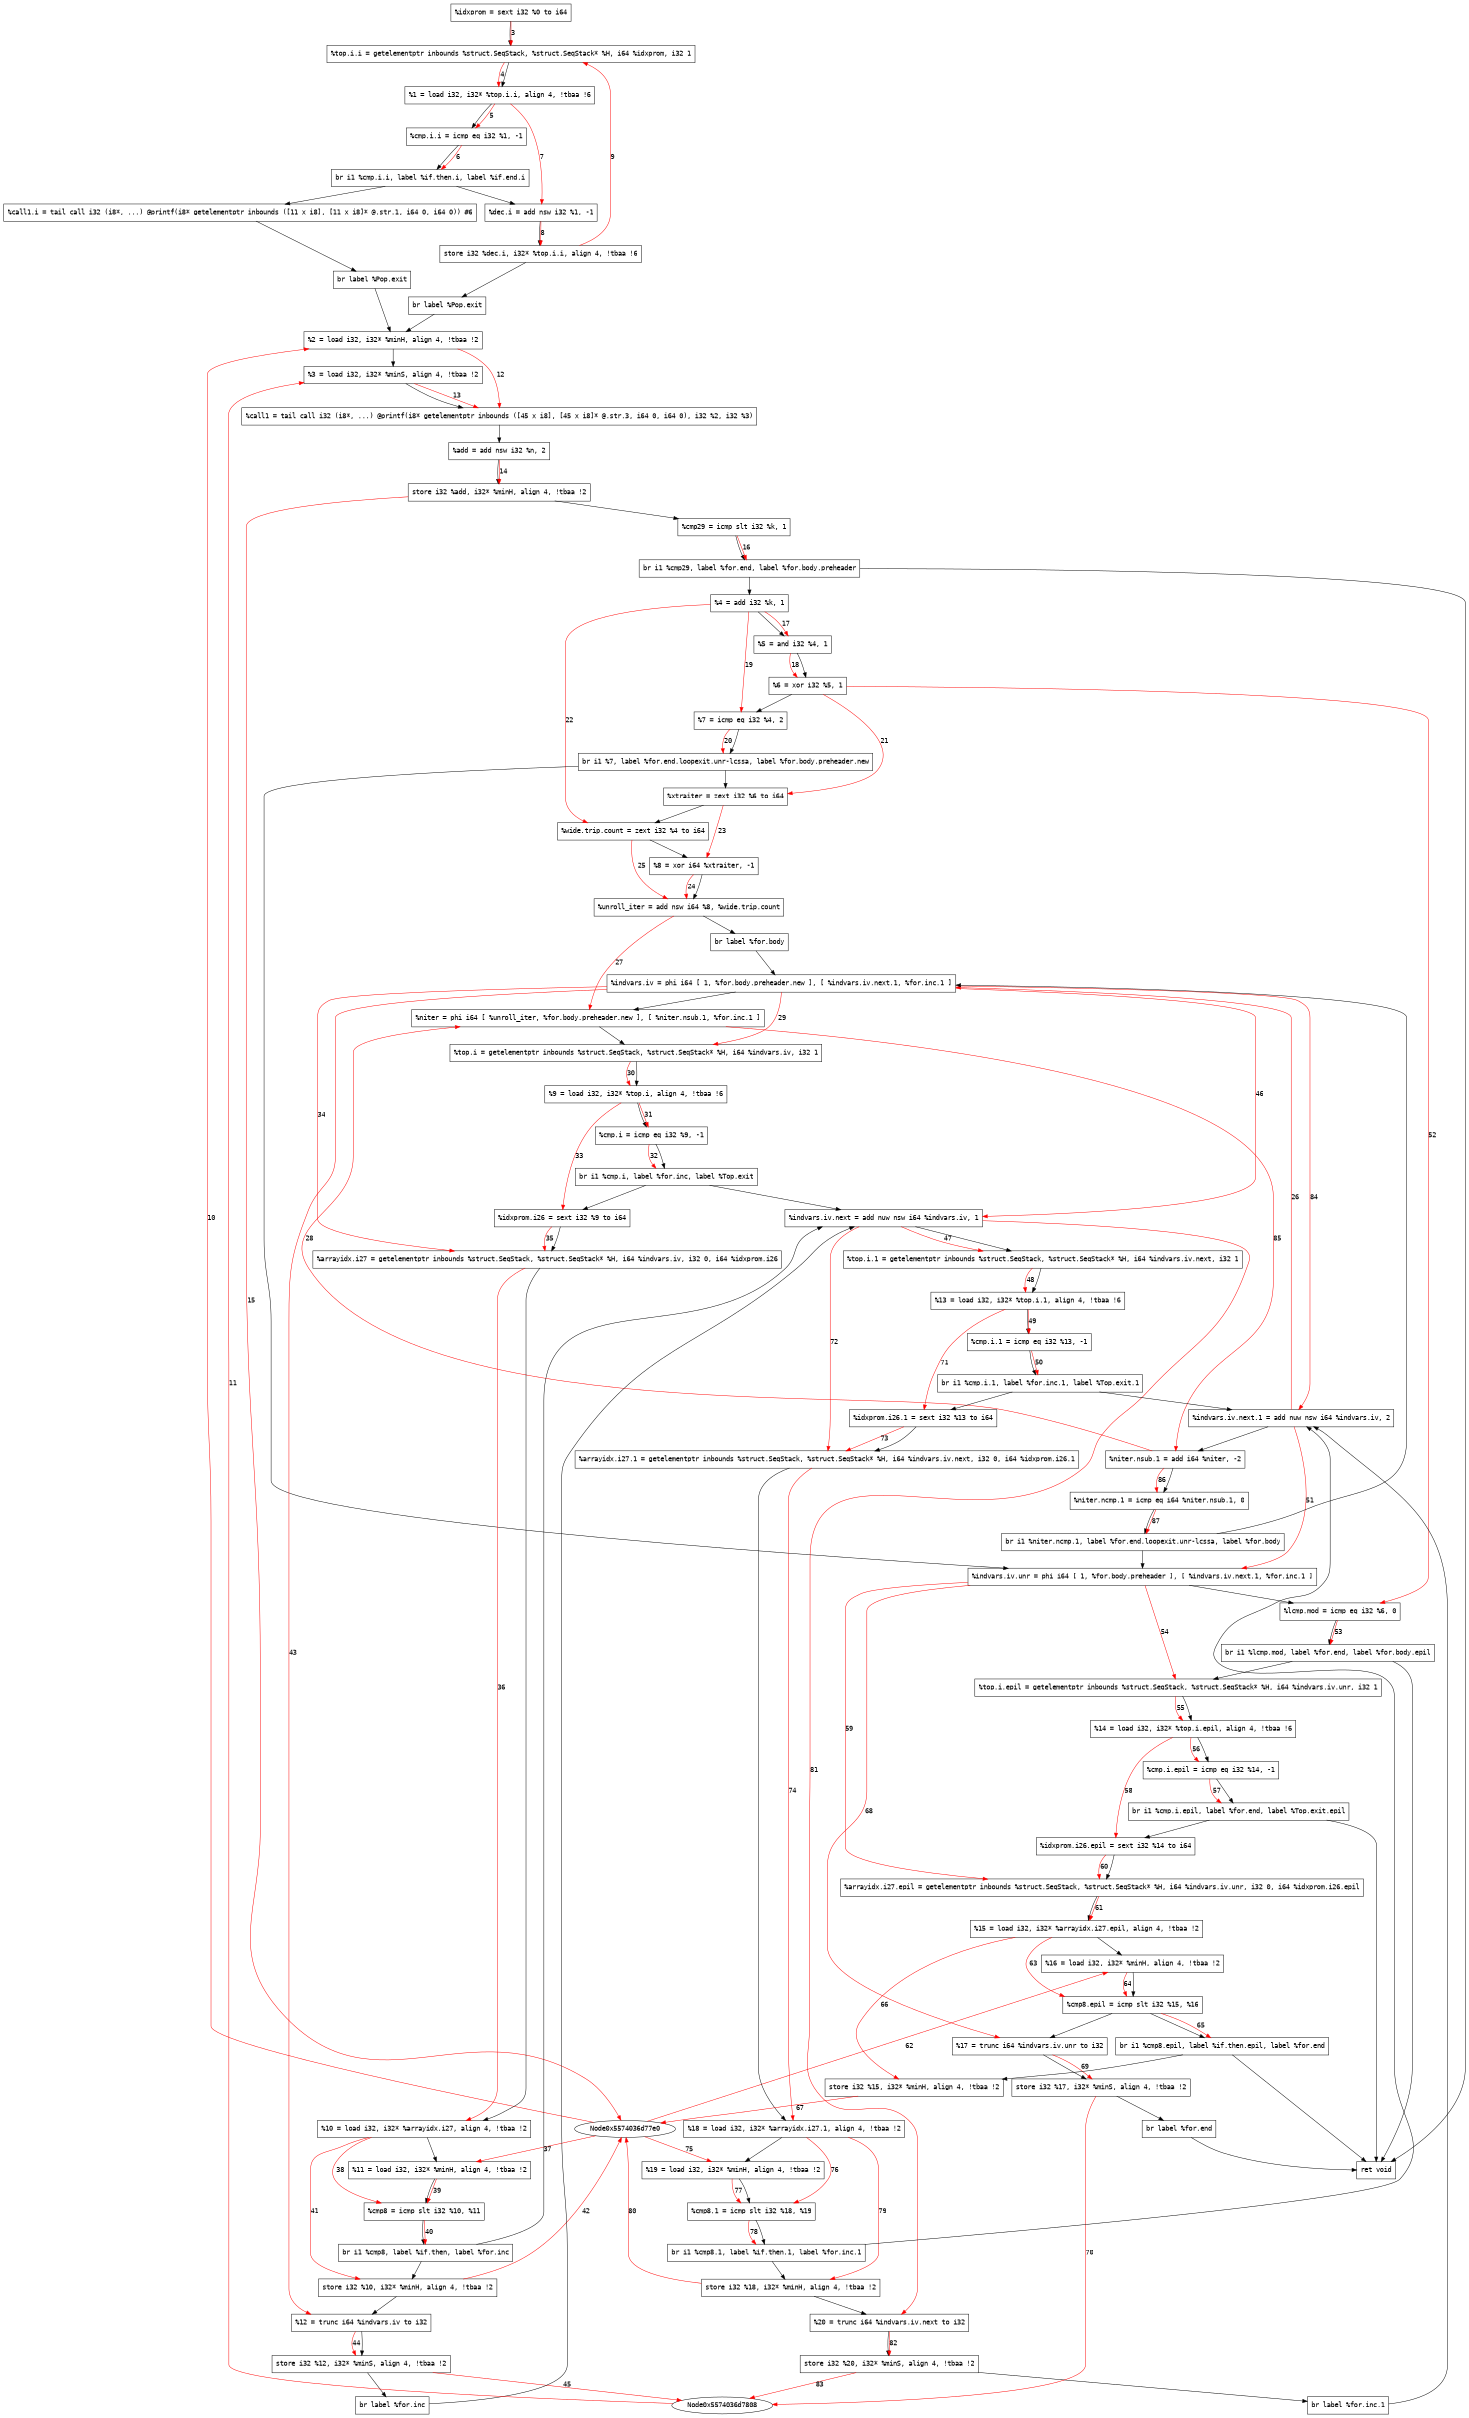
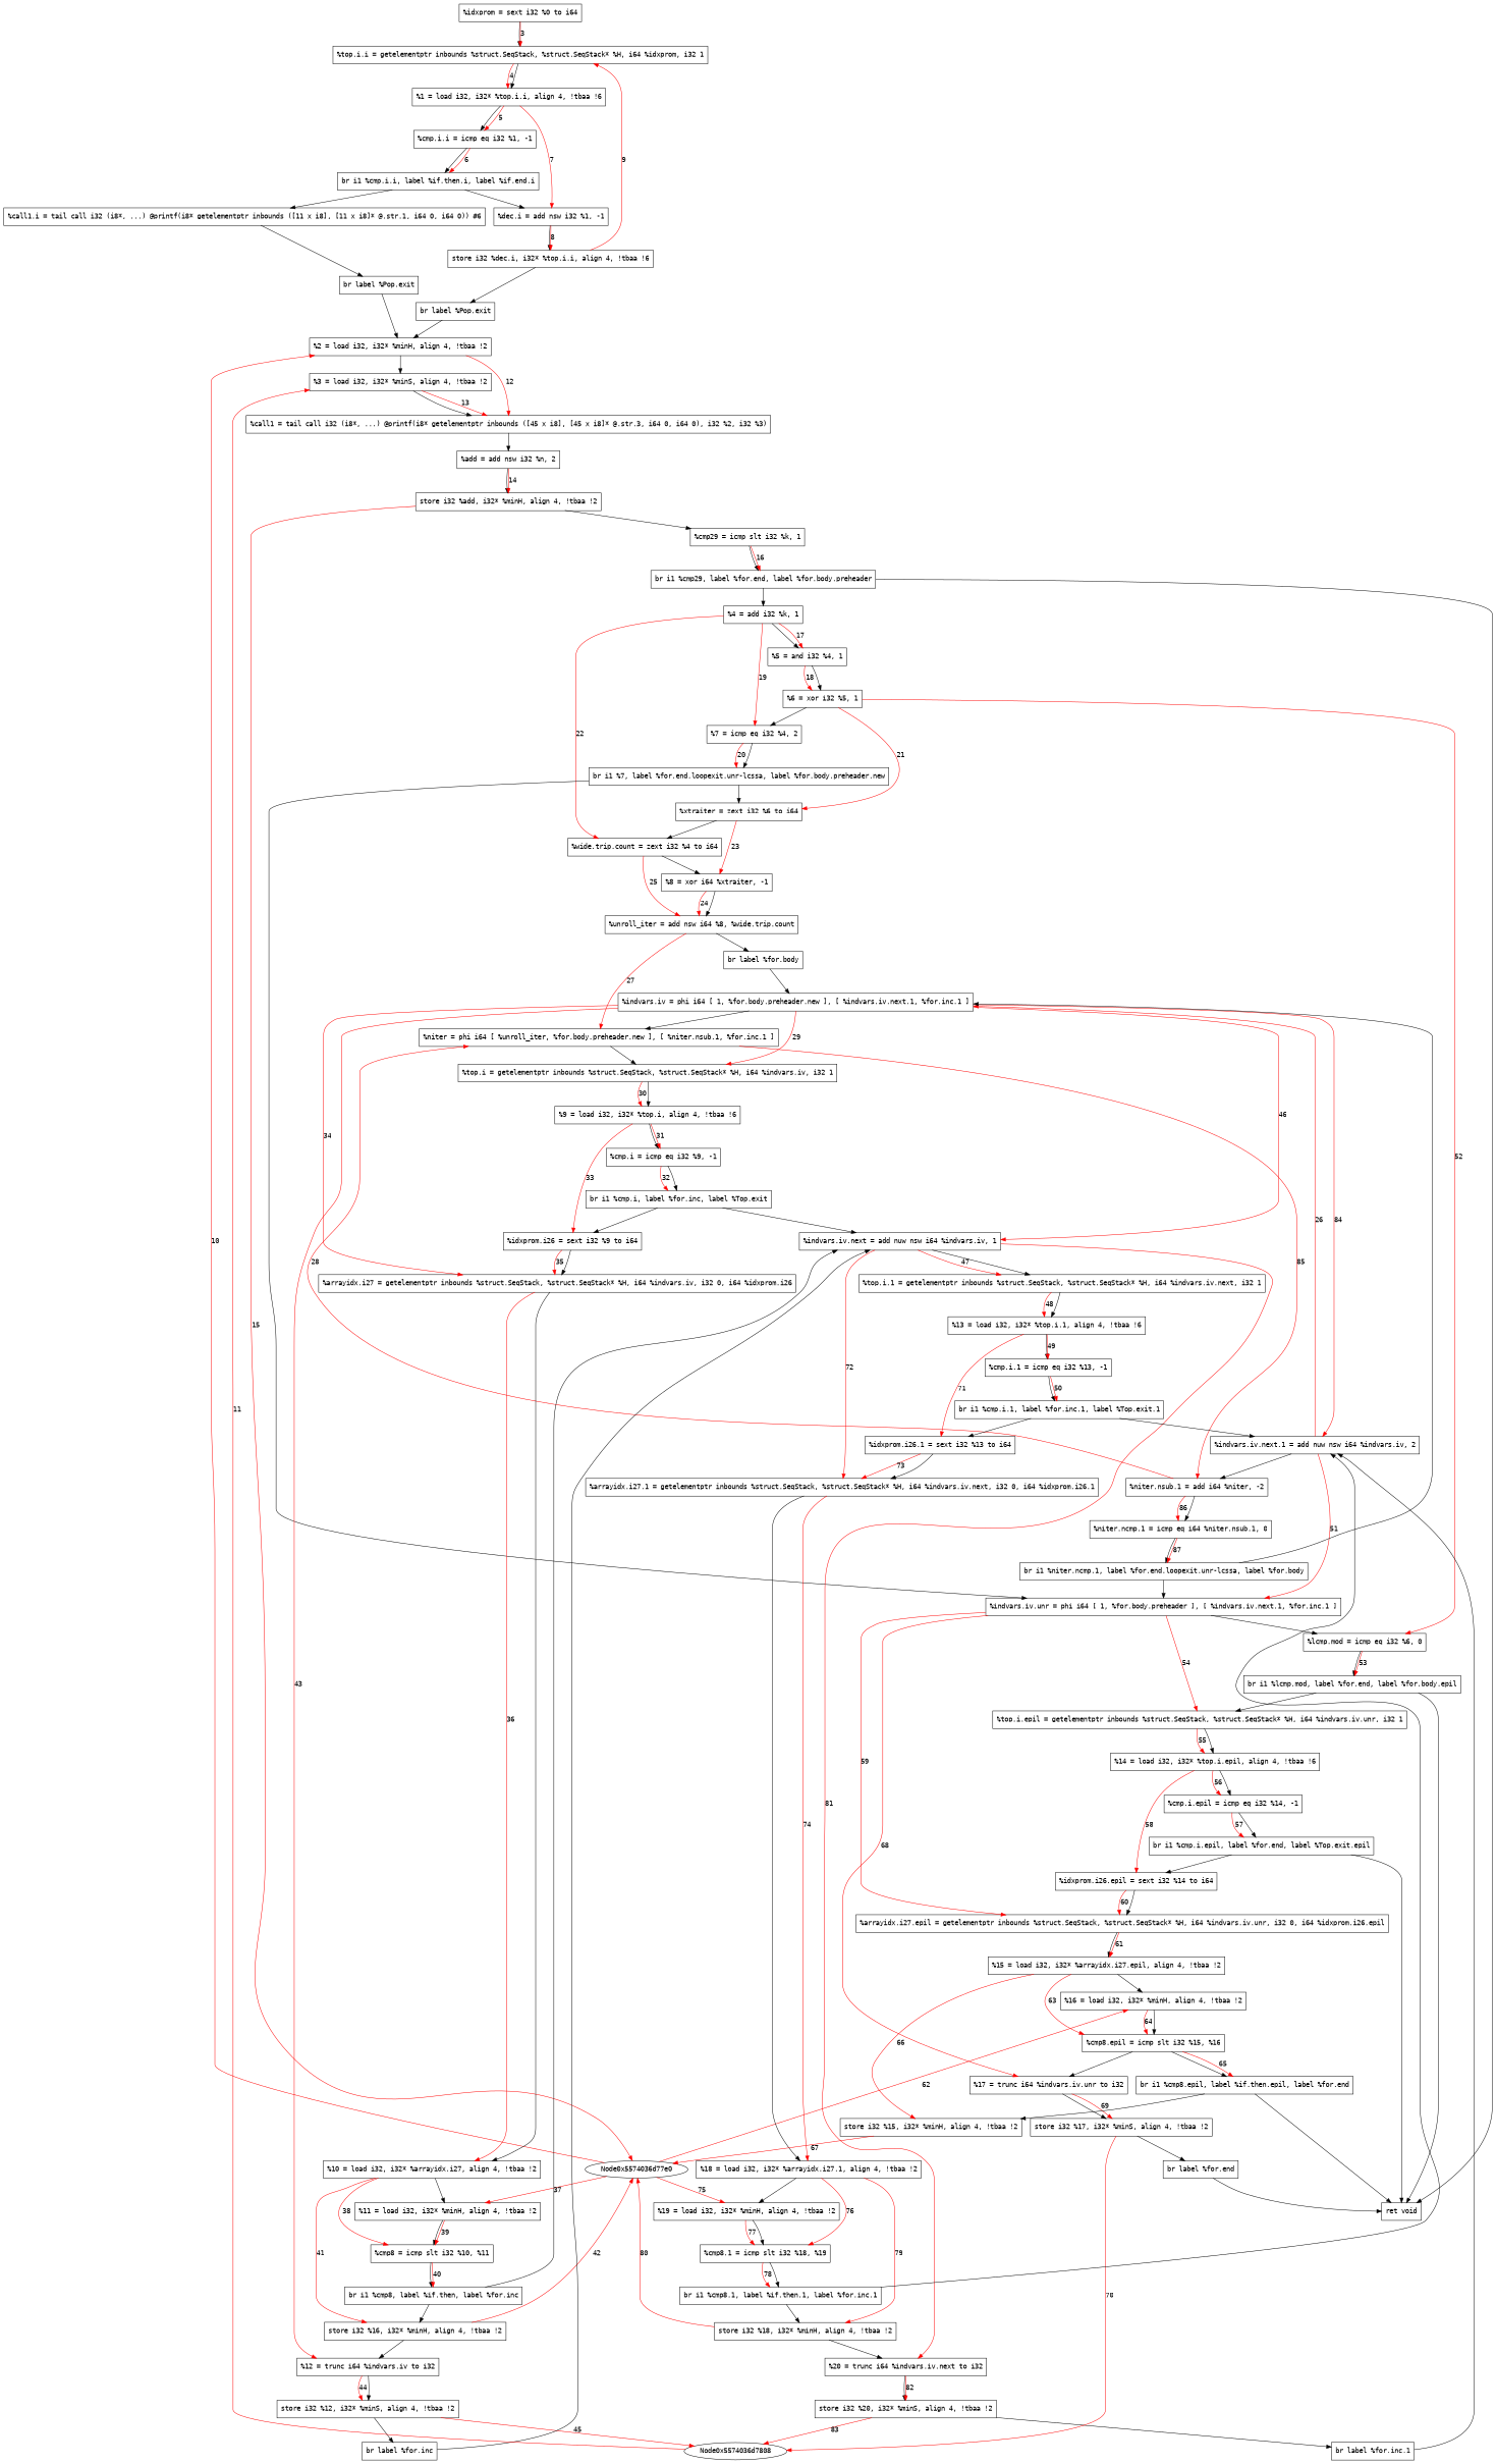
  digraph {
    fontname="DejaVu Sans Mono"
    node [fontname="DejaVu Sans Mono" shape=record]
    edge [fontname="DejaVu Sans Mono"]
    n1 [label="  %idxprom = sext i32 %0 to i64"]
    n2 [label="  %top.i.i = getelementptr inbounds %struct.SeqStack, %struct.SeqStack* %H, i64 %idxprom, i32 1"]
    n3 [label="  %1 = load i32, i32* %top.i.i, align 4, !tbaa !6"]
    n4 [label="  %cmp.i.i = icmp eq i32 %1, -1"]
    n5 [label="  %dec.i = add nsw i32 %1, -1"]
    n6 [label="  br i1 %cmp.i.i, label %if.then.i, label %if.end.i"]
    n7 [label="  store i32 %dec.i, i32* %top.i.i, align 4, !tbaa !6"]
    n8 [label="  %call1.i = tail call i32 (i8*, ...) @printf(i8* getelementptr inbounds ([11 x i8], [11 x i8]* @.str.1, i64 0, i64 0)) #6"]
    n9 [label="  br label %Pop.exit"]
    n10 [label="  %2 = load i32, i32* %minH, align 4, !tbaa !2"]
    n11 [label="  %3 = load i32, i32* %minS, align 4, !tbaa !2"]
    n12 [label="  %call1 = tail call i32 (i8*, ...) @printf(i8* getelementptr inbounds ([45 x i8], [45 x i8]* @.str.3, i64 0, i64 0), i32 %2, i32 %3)"]
    n13 [label="  br label %Pop.exit"]
    n14 [label="  %add = add nsw i32 %n, 2"]
    n15 [label="  store i32 %add, i32* %minH, align 4, !tbaa !2"]
    n16 [label="  %cmp29 = icmp slt i32 %k, 1"]
    Node0x5574036d77e0 [shape=""]
    n18 [label="  br i1 %cmp29, label %for.end, label %for.body.preheader"]
    n19 [label="  %11 = load i32, i32* %minH, align 4, !tbaa !2"]
    n20 [label="  %16 = load i32, i32* %minH, align 4, !tbaa !2"]
    n21 [label="  %19 = load i32, i32* %minH, align 4, !tbaa !2"]
    n22 [label="  %4 = add i32 %k, 1"]
    n23 [label="  ret void"]
    n24 [label="  %5 = and i32 %4, 1"]
    n25 [label="  %7 = icmp eq i32 %4, 2"]
    n26 [label="  %wide.trip.count = zext i32 %4 to i64"]
    n27 [label="  %6 = xor i32 %5, 1"]
    n28 [label="  br i1 %7, label %for.end.loopexit.unr-lcssa, label %for.body.preheader.new"]
    n29 [label="  %8 = xor i64 %xtraiter, -1"]
    n30 [label="  %unroll_iter = add nsw i64 %8, %wide.trip.count"]
    n31 [label="  %xtraiter = zext i32 %6 to i64"]
    n32 [label="  %lcmp.mod = icmp eq i32 %6, 0"]
    n33 [label="  br i1 %lcmp.mod, label %for.end, label %for.body.epil"]
    n34 [label="  %indvars.iv.unr = phi i64 [ 1, %for.body.preheader ], [ %indvars.iv.next.1, %for.inc.1 ]"]
    n35 [label="  %top.i.epil = getelementptr inbounds %struct.SeqStack, %struct.SeqStack* %H, i64 %indvars.iv.unr, i32 1"]
    n36 [label="  %arrayidx.i27.epil = getelementptr inbounds %struct.SeqStack, %struct.SeqStack* %H, i64 %indvars.iv.unr, i32 0, i64 %idxprom.i26.epil"]
    n37 [label="  %17 = trunc i64 %indvars.iv.unr to i32"]
    n38 [label="  br label %for.body"]
    n39 [label="  %niter = phi i64 [ %unroll_iter, %for.body.preheader.new ], [ %niter.nsub.1, %for.inc.1 ]"]
    n40 [label="  %indvars.iv = phi i64 [ 1, %for.body.preheader.new ], [ %indvars.iv.next.1, %for.inc.1 ]"]
    n41 [label="  %top.i = getelementptr inbounds %struct.SeqStack, %struct.SeqStack* %H, i64 %indvars.iv, i32 1"]
    n42 [label="  %niter.nsub.1 = add i64 %niter, -2"]
    n43 [label="  %arrayidx.i27 = getelementptr inbounds %struct.SeqStack, %struct.SeqStack* %H, i64 %indvars.iv, i32 0, i64 %idxprom.i26"]
    n44 [label="  %12 = trunc i64 %indvars.iv to i32"]
    n45 [label="  %indvars.iv.next = add nuw nsw i64 %indvars.iv, 1"]
    n46 [label="  %indvars.iv.next.1 = add nuw nsw i64 %indvars.iv, 2"]
    n47 [label="  %9 = load i32, i32* %top.i, align 4, !tbaa !6"]
    n48 [label="  %10 = load i32, i32* %arrayidx.i27, align 4, !tbaa !2"]
    n49 [label="  store i32 %12, i32* %minS, align 4, !tbaa !2"]
    n50 [label="  %top.i.1 = getelementptr inbounds %struct.SeqStack, %struct.SeqStack* %H, i64 %indvars.iv.next, i32 1"]
    n51 [label="  %arrayidx.i27.1 = getelementptr inbounds %struct.SeqStack, %struct.SeqStack* %H, i64 %indvars.iv.next, i32 0, i64 %idxprom.i26.1"]
    n52 [label="  %20 = trunc i64 %indvars.iv.next to i32"]
    n53 [label="  %niter.ncmp.1 = icmp eq i64 %niter.nsub.1, 0"]
    n54 [label="  %cmp.i = icmp eq i32 %9, -1"]
    n55 [label="  %idxprom.i26 = sext i32 %9 to i64"]
    n56 [label="  br i1 %cmp.i, label %for.inc, label %Top.exit"]
    n57 [label="  %cmp8 = icmp slt i32 %10, %11"]
-   n58 [label="  store i32 %10, i32* %minH, align 4, !tbaa !2"]
+   n58 [label="store i32 %16, i32* %minH, align 4, !tbaa !2"]
    n59 [label="  br i1 %cmp8, label %if.then, label %for.inc"]
    n60 [label="  br label %for.inc"]
    Node0x5574036d7808 [shape=""]
    n62 [label="  %13 = load i32, i32* %top.i.1, align 4, !tbaa !6"]
    n63 [label="  %18 = load i32, i32* %arrayidx.i27.1, align 4, !tbaa !2"]
    n64 [label="  store i32 %20, i32* %minS, align 4, !tbaa !2"]
    n65 [label="  %cmp.i.1 = icmp eq i32 %13, -1"]
    n66 [label="  %idxprom.i26.1 = sext i32 %13 to i64"]
    n67 [label="  br i1 %cmp.i.1, label %for.inc.1, label %Top.exit.1"]
    n68 [label="  %14 = load i32, i32* %top.i.epil, align 4, !tbaa !6"]
    n69 [label="  %15 = load i32, i32* %arrayidx.i27.epil, align 4, !tbaa !2"]
    n70 [label="  store i32 %17, i32* %minS, align 4, !tbaa !2"]
    n71 [label="  %cmp.i.epil = icmp eq i32 %14, -1"]
    n72 [label="  %idxprom.i26.epil = sext i32 %14 to i64"]
    n73 [label="  br i1 %cmp.i.epil, label %for.end, label %Top.exit.epil"]
    n74 [label="  %cmp8.epil = icmp slt i32 %15, %16"]
    n75 [label="  store i32 %15, i32* %minH, align 4, !tbaa !2"]
    n76 [label="  br i1 %cmp8.epil, label %if.then.epil, label %for.end"]
    n77 [label="  br label %for.end"]
    n78 [label="  %cmp8.1 = icmp slt i32 %18, %19"]
    n79 [label="  store i32 %18, i32* %minH, align 4, !tbaa !2"]
    n80 [label="  br i1 %cmp8.1, label %if.then.1, label %for.inc.1"]
    n81 [label="  br label %for.inc.1"]
    n82 [label="  br i1 %niter.ncmp.1, label %for.end.loopexit.unr-lcssa, label %for.body"]
    n1 -> n2
    n1 -> n2 [color=red label=3]
    n2 -> n3
    n2 -> n3 [color=red label=4]
    n3 -> n4
    n3 -> n4 [color=red label=5]
    n3 -> n5 [color=red label=7]
    n4 -> n6
    n4 -> n6 [color=red label=6]
    n5 -> n7
    n5 -> n7 [color=red label=8]
    n6 -> n5
    n6 -> n8
    n7 -> n2 [color=red label=9]
    n7 -> n13
    n8 -> n9
    n9 -> n10
    n10 -> n11
    n10 -> n12 [color=red label=12]
    n11 -> n12
    n11 -> n12 [color=red label=13]
    n12 -> n14
    n13 -> n10
    n14 -> n15
    n14 -> n15 [color=red label=14]
    n15 -> n16
    n15 -> Node0x5574036d77e0 [color=red label=15]
    n16 -> n18
    n16 -> n18 [color=red label=16]
    Node0x5574036d77e0 -> n10 [color=red label=10]
    Node0x5574036d77e0 -> n19 [color=red label=37]
    Node0x5574036d77e0 -> n20 [color=red label=62]
    Node0x5574036d77e0 -> n21 [color=red label=75]
    n18 -> n22
    n18 -> n23
    n19 -> n57
    n19 -> n57 [color=red label=39]
    n20 -> n74
    n20 -> n74 [color=red label=64]
    n21 -> n78
    n21 -> n78 [color=red label=77]
    n22 -> n24
    n22 -> n24 [color=red label=17]
    n22 -> n25 [color=red label=19]
    n22 -> n26 [color=red label=22]
    n24 -> n27
    n24 -> n27 [color=red label=18]
    n25 -> n28
    n25 -> n28 [color=red label=20]
    n26 -> n29
    n26 -> n30 [color=red label=25]
    n27 -> n25
    n27 -> n31 [color=red label=21]
    n27 -> n32 [color=red label=52]
    n28 -> n31
    n28 -> n34
    n29 -> n30
    n29 -> n30 [color=red label=24]
    n30 -> n38
    n30 -> n39 [color=red label=27]
    n31 -> n26
    n31 -> n29 [color=red label=23]
    n32 -> n33
    n32 -> n33 [color=red label=53]
    n33 -> n23
    n33 -> n35
    n34 -> n32
    n34 -> n35 [color=red label=54]
    n34 -> n36 [color=red label=59]
    n34 -> n37 [color=red label=68]
    n35 -> n68
    n35 -> n68 [color=red label=55]
    n36 -> n69
    n36 -> n69 [color=red label=61]
    n37 -> n70
    n37 -> n70 [color=red label=69]
    n38 -> n40
    n39 -> n41
    n39 -> n42 [color=red label=85]
    n40 -> n39
    n40 -> n41 [color=red label=29]
    n40 -> n43 [color=red label=34]
    n40 -> n44 [color=red label=43]
    n40 -> n45 [color=red label=46]
    n40 -> n46 [color=red label=84]
    n41 -> n47
    n41 -> n47 [color=red label=30]
    n42 -> n39 [color=red label=28]
    n42 -> n53
    n42 -> n53 [color=red label=86]
    n43 -> n48
    n43 -> n48 [color=red label=36]
    n44 -> n49
    n44 -> n49 [color=red label=44]
    n45 -> n50
    n45 -> n50 [color=red label=47]
    n45 -> n51 [color=red label=72]
    n45 -> n52 [color=red label=81]
    n46 -> n34 [color=red label=51]
    n46 -> n40 [color=red label=26]
    n46 -> n42
    n47 -> n54
    n47 -> n54 [color=red label=31]
    n47 -> n55 [color=red label=33]
    n48 -> n19
    n48 -> n57 [color=red label=38]
    n48 -> n58 [color=red label=41]
    n49 -> n60
    n49 -> Node0x5574036d7808 [color=red label=45]
    n50 -> n62
    n50 -> n62 [color=red label=48]
    n51 -> n63
    n51 -> n63 [color=red label=74]
    n52 -> n64
    n52 -> n64 [color=red label=82]
    n53 -> n82
    n53 -> n82 [color=red label=87]
    n54 -> n56
    n54 -> n56 [color=red label=32]
    n55 -> n43
    n55 -> n43 [color=red label=35]
    n56 -> n45
    n56 -> n55
    n57 -> n59
    n57 -> n59 [color=red label=40]
    n58 -> Node0x5574036d77e0 [color=red label=42]
    n58 -> n44
    n59 -> n45
    n59 -> n58
    n60 -> n45
    Node0x5574036d7808 -> n11 [color=red label=11]
    n62 -> n65
    n62 -> n65 [color=red label=49]
    n62 -> n66 [color=red label=71]
    n63 -> n21
    n63 -> n78 [color=red label=76]
    n63 -> n79 [color=red label=79]
    n64 -> Node0x5574036d7808 [color=red label=83]
    n64 -> n81
    n65 -> n67
    n65 -> n67 [color=red label=50]
    n66 -> n51
    n66 -> n51 [color=red label=73]
    n67 -> n46
    n67 -> n66
    n68 -> n71
    n68 -> n71 [color=red label=56]
    n68 -> n72 [color=red label=58]
    n69 -> n20
    n69 -> n74 [color=red label=63]
    n69 -> n75 [color=red label=66]
    n70 -> Node0x5574036d7808 [color=red label=70]
    n70 -> n77
    n71 -> n73
    n71 -> n73 [color=red label=57]
    n72 -> n36
    n72 -> n36 [color=red label=60]
    n73 -> n23
    n73 -> n72
    n74 -> n37
    n74 -> n76
    n74 -> n76 [color=red label=65]
    n75 -> Node0x5574036d77e0 [color=red label=67]
    n76 -> n23
    n76 -> n75
    n77 -> n23
    n78 -> n80
    n78 -> n80 [color=red label=78]
    n79 -> Node0x5574036d77e0 [color=red label=80]
    n79 -> n52
    n80 -> n46
    n80 -> n79
    n81 -> n46
    n82 -> n34
    n82 -> n40
  }
